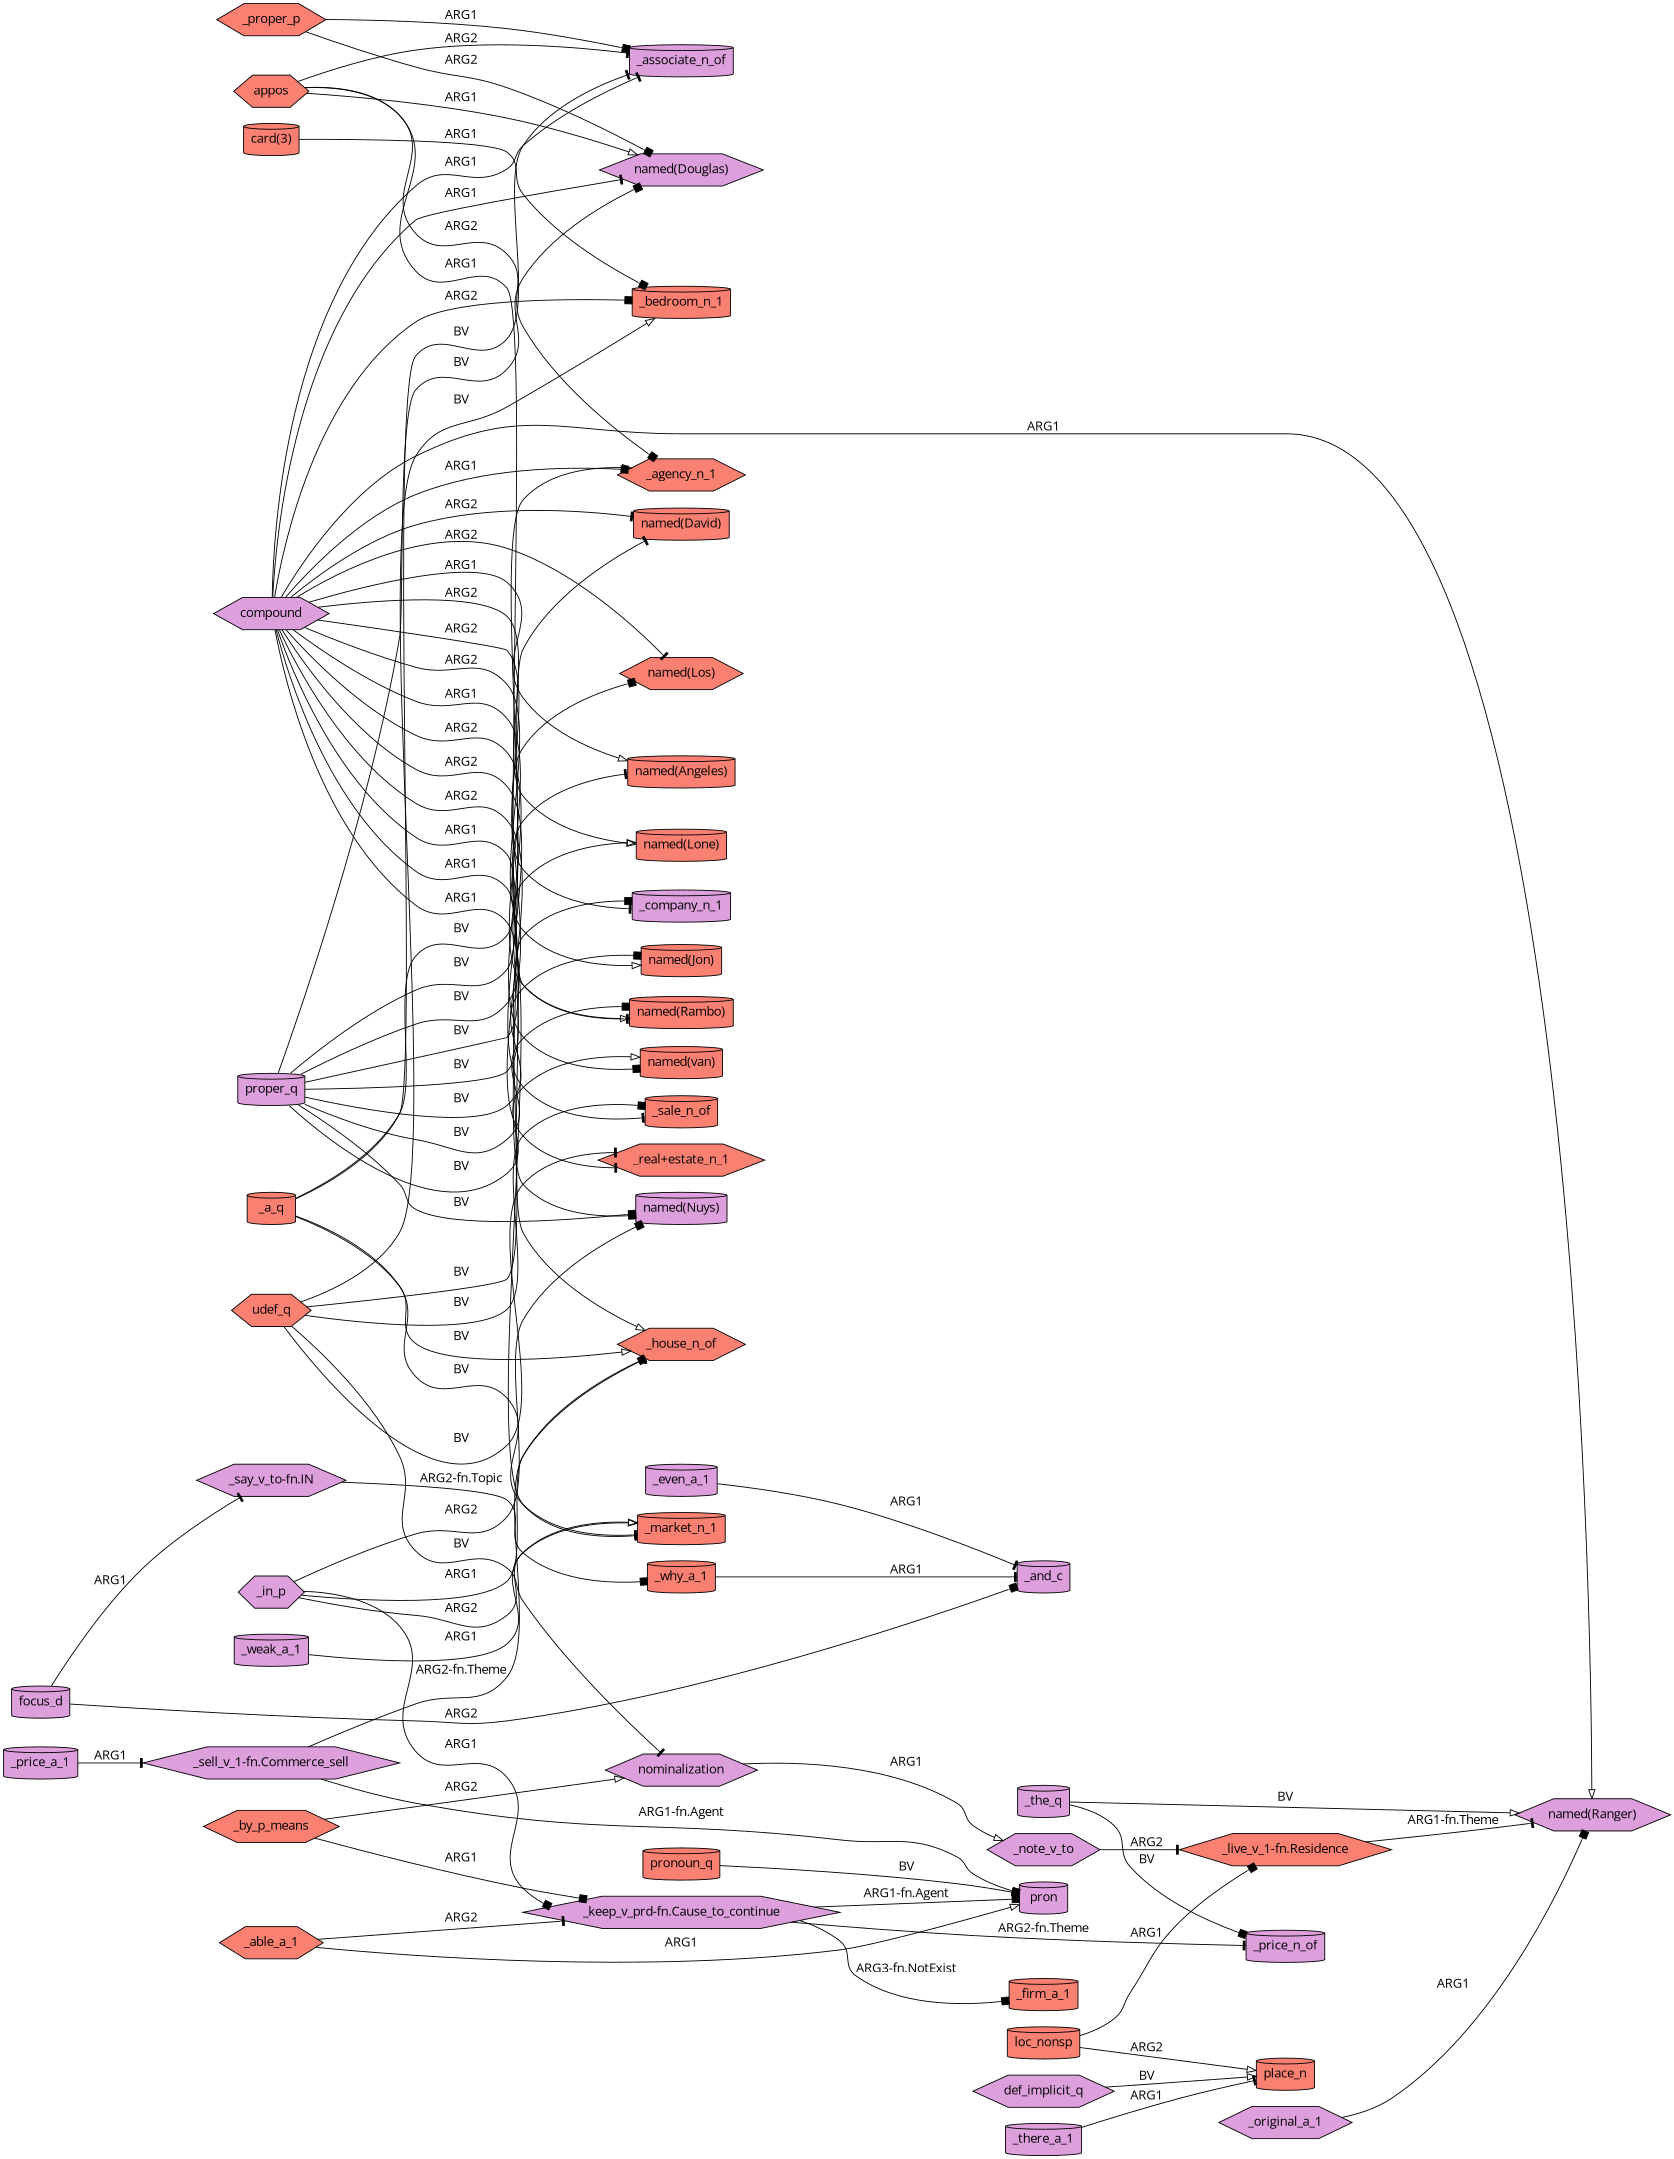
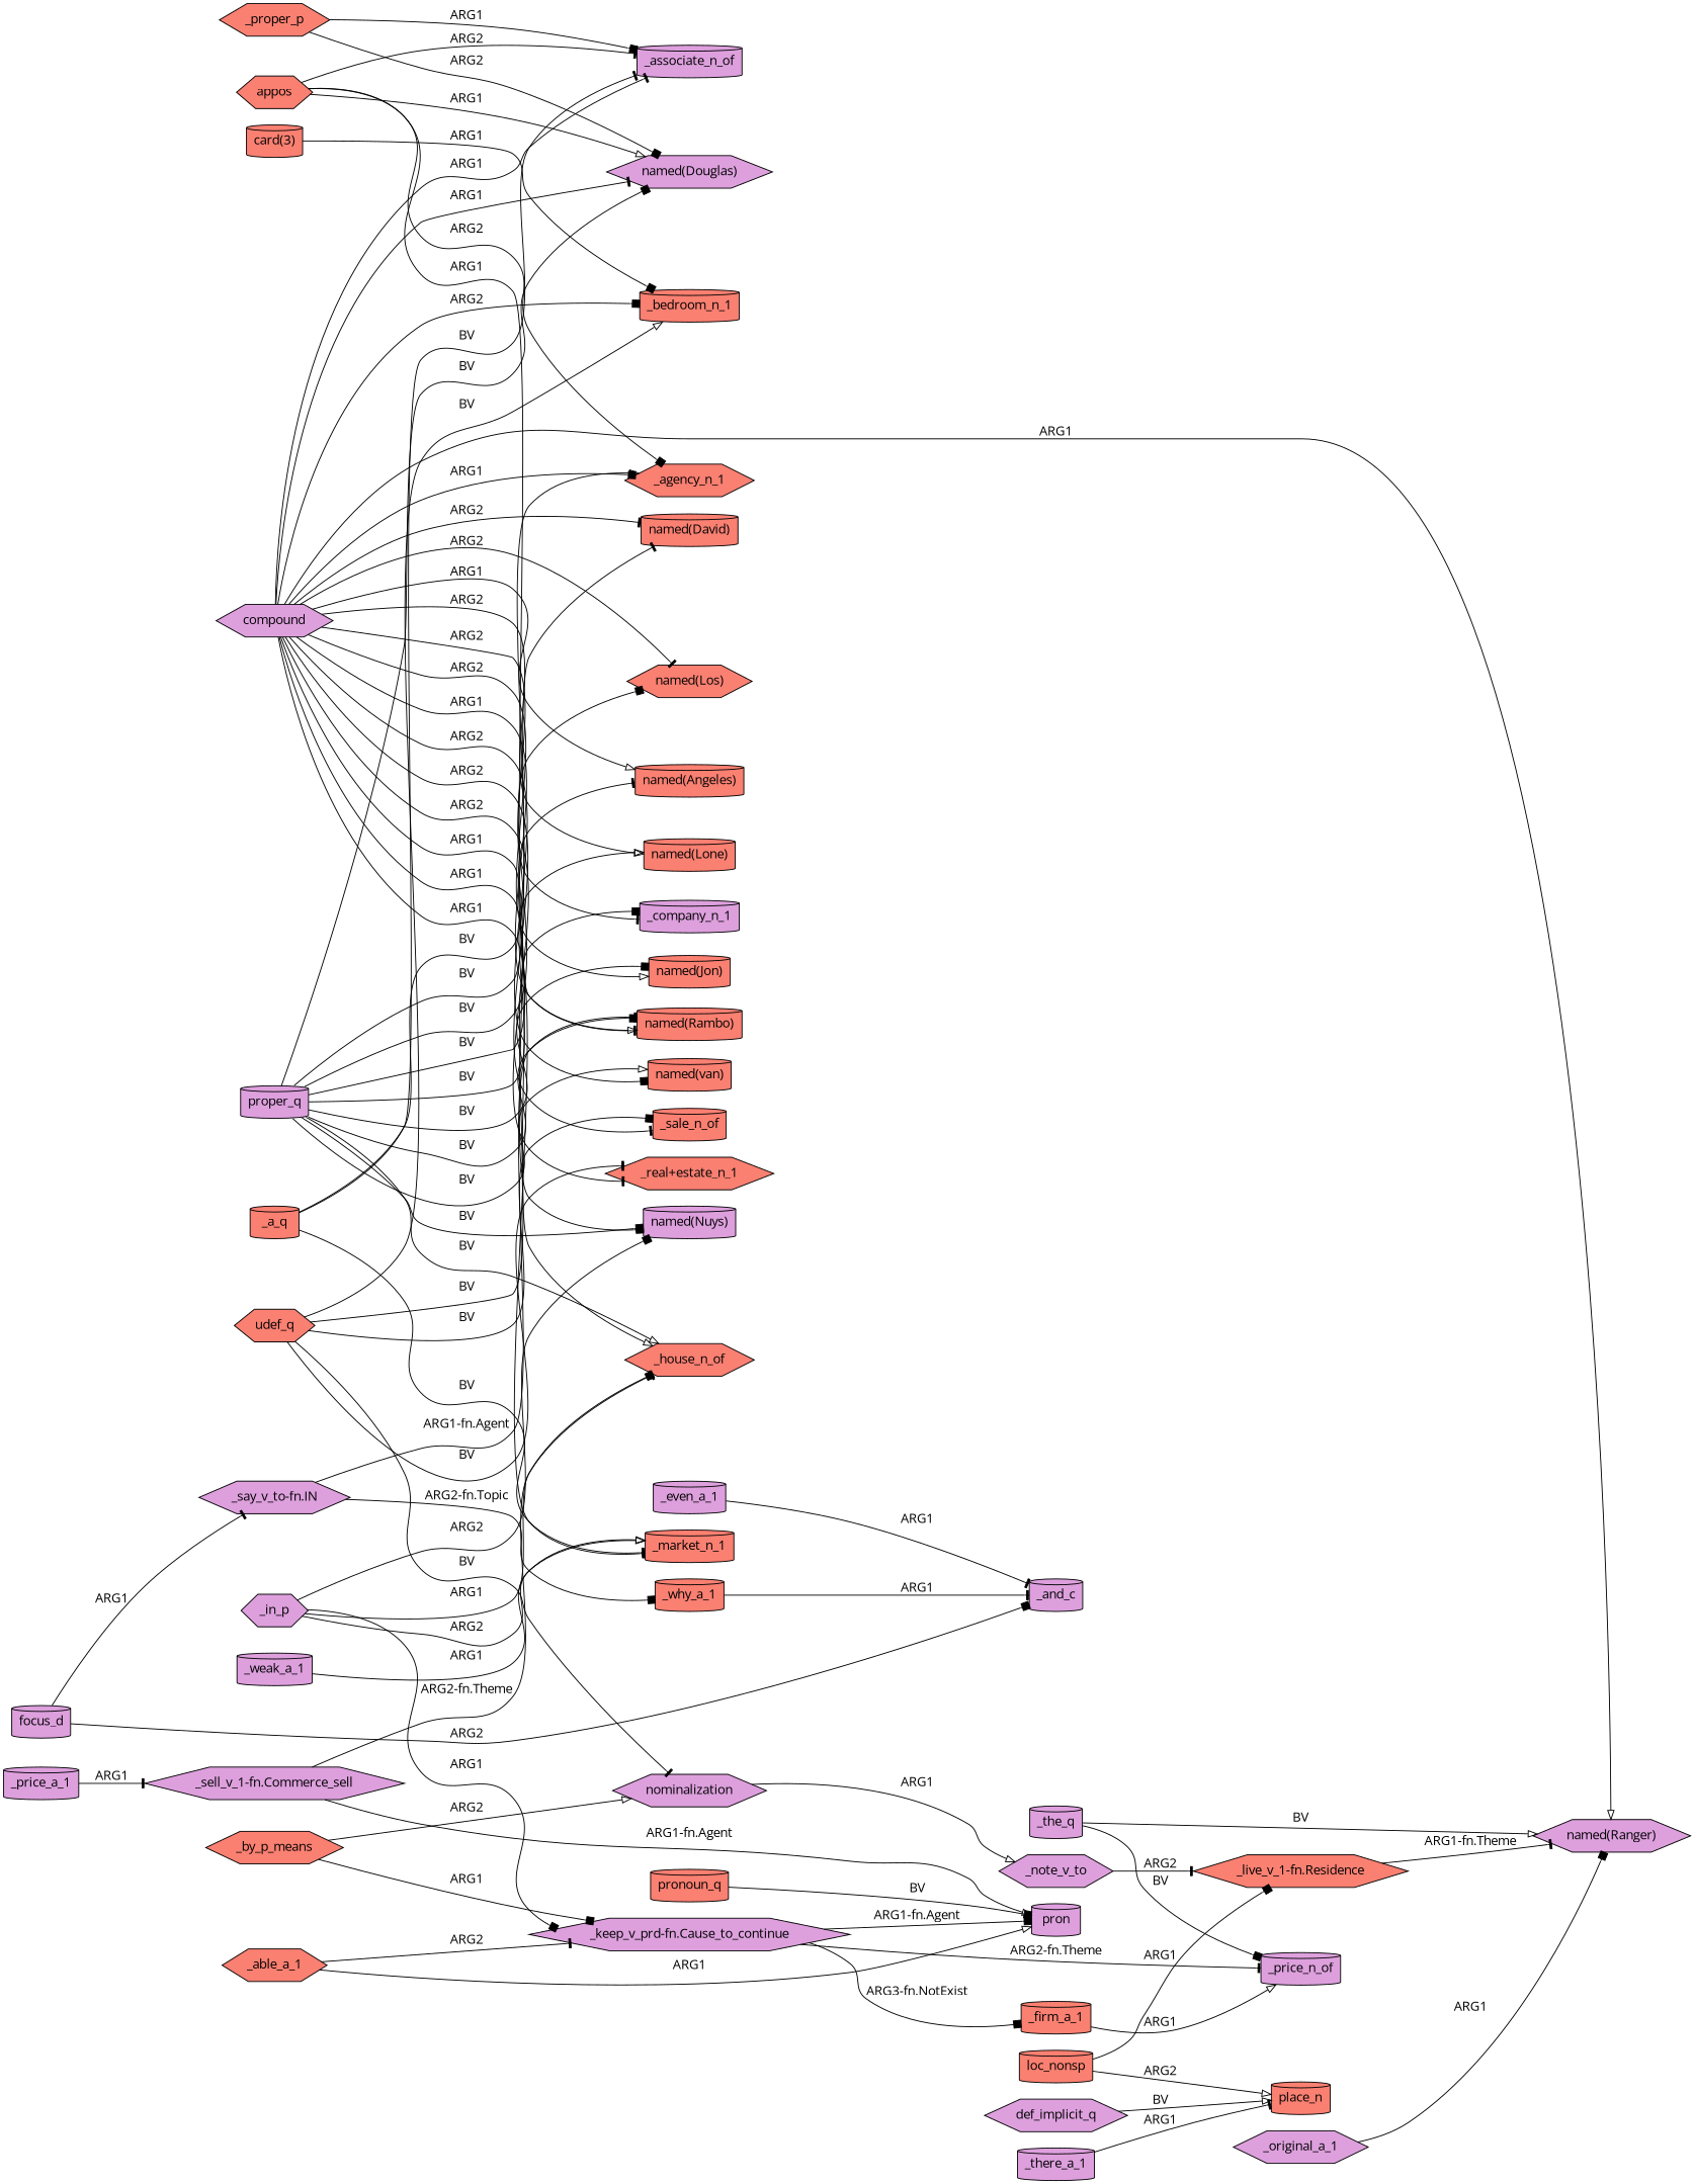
  digraph {
    fontname="Open Sans"
    rankdir=LR
    node [fillcolor=salmon fontname="Open Sans" shape=cylinder style=filled]
    edge [arrowhead=box fontname="Open Sans"]
    "card(3)"
    _bedroom_n_1
    compound [fillcolor=plum shape=hexagon]
    "named(Douglas)" [fillcolor=plum shape=hexagon]
    _company_n_1 [fillcolor=plum]
    "named(Nuys)" [fillcolor=plum]
    _market_n_1
    _agency_n_1 [shape=hexagon]
    "named(Los)" [shape=hexagon]
    "named(Rambo)"
    _house_n_of [shape=hexagon]
    "named(Lone)"
    "named(van)"
    "named(Ranger)" [fillcolor=plum shape=hexagon]
    "named(Jon)"
    _associate_n_of [fillcolor=plum]
    "_real+estate_n_1" [shape=hexagon]
    "named(Angeles)"
    _sale_n_of
    "named(David)"
    udef_q [shape=hexagon]
    nominalization [fillcolor=plum shape=hexagon]
    _note_v_to [fillcolor=plum shape=hexagon]
    _and_c [fillcolor=plum]
    _why_a_1
    _in_p [fillcolor=plum shape=hexagon]
    "_keep_v_prd-fn.Cause_to_continue" [fillcolor=plum shape=hexagon]
    _firm_a_1
    _price_n_of [fillcolor=plum]
    pron [fillcolor=plum]
    _weak_a_1 [fillcolor=plum]
    _by_p_means [shape=hexagon]
    "_live_v_1-fn.Residence" [shape=hexagon]
    n34 [label=_proper_p shape=hexagon]
    "_say_v_to-fn.IN" [fillcolor=plum shape=hexagon]
    proper_q [fillcolor=plum]
    _able_a_1 [shape=hexagon]
    def_implicit_q [fillcolor=plum shape=hexagon]
    place_n
    _the_q [fillcolor=plum]
    appos [shape=hexagon]
    focus_d [fillcolor=plum]
    pronoun_q
    _a_q
    n45 [fillcolor=plum label=_price_a_1]
    "_sell_v_1-fn.Commerce_sell" [fillcolor=plum shape=hexagon]
    loc_nonsp
    _even_a_1 [fillcolor=plum]
    _original_a_1 [fillcolor=plum shape=hexagon]
    _there_a_1 [fillcolor=plum]
    "card(3)" -> _bedroom_n_1 [label=ARG1]
    compound -> _bedroom_n_1 [label=ARG2]
    compound -> "named(Douglas)" [arrowhead=tee label=ARG1]
    compound -> _company_n_1 [arrowhead=tee label=ARG2]
    compound -> "named(Nuys)" [label=ARG1]
    compound -> _market_n_1 [arrowhead=tee label=ARG1]
    compound -> _agency_n_1 [label=ARG1]
    compound -> "named(Los)" [arrowhead=tee label=ARG2]
    compound -> "named(Rambo)" [arrowhead=onormal label=ARG1]
    compound -> _house_n_of [arrowhead=onormal label=ARG1]
    compound -> "named(Lone)" [arrowhead=onormal label=ARG2]
    compound -> "named(van)" [label=ARG2]
    compound -> "named(Ranger)" [arrowhead=onormal label=ARG1]
    compound -> "named(Jon)" [arrowhead=onormal label=ARG2]
    compound -> _associate_n_of [arrowhead=tee label=ARG1]
    compound -> "_real+estate_n_1" [arrowhead=tee label=ARG2]
    compound -> "named(Angeles)" [arrowhead=onormal label=ARG1]
    compound -> _sale_n_of [arrowhead=tee label=ARG2]
    compound -> "named(David)" [arrowhead=tee label=ARG2]
    udef_q -> _bedroom_n_1 [arrowhead=onormal label=BV]
    udef_q -> _company_n_1 [label=BV]
    udef_q -> "_real+estate_n_1" [arrowhead=tee label=BV]
    udef_q -> _sale_n_of [label=BV]
    udef_q -> nominalization [arrowhead=tee label=BV]
    nominalization -> _note_v_to [arrowhead=onormal label=ARG1]
    _note_v_to -> "_live_v_1-fn.Residence" [arrowhead=tee label=ARG2]
    _why_a_1 -> _and_c [arrowhead=tee label=ARG1]
    _in_p -> "named(Nuys)" [label=ARG2]
    _in_p -> _market_n_1 [arrowhead=onormal label=ARG2]
    _in_p -> _house_n_of [arrowhead=tee label=ARG1]
    _in_p -> "_keep_v_prd-fn.Cause_to_continue" [label=ARG1]
    "_keep_v_prd-fn.Cause_to_continue" -> _firm_a_1 [label="ARG3-fn.NotExist"]
    "_keep_v_prd-fn.Cause_to_continue" -> _price_n_of [arrowhead=tee label="ARG2-fn.Theme"]
    "_keep_v_prd-fn.Cause_to_continue" -> pron [label="ARG1-fn.Agent"]
+   _firm_a_1 -> _price_n_of [arrowhead=onormal label=ARG1]
    _weak_a_1 -> _market_n_1 [arrowhead=onormal label=ARG1]
    _by_p_means -> nominalization [arrowhead=onormal label=ARG2]
    _by_p_means -> "_keep_v_prd-fn.Cause_to_continue" [label=ARG1]
    "_live_v_1-fn.Residence" -> "named(Ranger)" [arrowhead=tee label="ARG1-fn.Theme"]
    n34 -> "named(Douglas)" [label=ARG2]
    n34 -> _associate_n_of [label=ARG1]
+   "_say_v_to-fn.IN" -> "named(Rambo)" [arrowhead=tee label="ARG1-fn.Agent"]
    "_say_v_to-fn.IN" -> _why_a_1 [label="ARG2-fn.Topic"]
    proper_q -> "named(Douglas)" [label=BV]
    proper_q -> "named(Nuys)" [label=BV]
    proper_q -> "named(Los)" [label=BV]
    proper_q -> "named(Rambo)" [label=BV]
    proper_q -> "named(Lone)" [arrowhead=onormal label=BV]
    proper_q -> "named(van)" [arrowhead=onormal label=BV]
    proper_q -> "named(Jon)" [label=BV]
    proper_q -> "named(Angeles)" [arrowhead=tee label=BV]
    proper_q -> "named(David)" [arrowhead=tee label=BV]
    _able_a_1 -> "_keep_v_prd-fn.Cause_to_continue" [arrowhead=tee label=ARG2]
    _able_a_1 -> pron [arrowhead=onormal label=ARG1]
    def_implicit_q -> place_n [arrowhead=onormal label=BV]
    _the_q -> "named(Ranger)" [arrowhead=onormal label=BV]
    _the_q -> _price_n_of [label=BV]
    appos -> "named(Douglas)" [arrowhead=onormal label=ARG1]
    appos -> _agency_n_1 [label=ARG2]
    appos -> "named(Rambo)" [arrowhead=tee label=ARG1]
    appos -> _associate_n_of [arrowhead=tee label=ARG2]
    focus_d -> _and_c [label=ARG2]
    focus_d -> "_say_v_to-fn.IN" [arrowhead=tee label=ARG1]
    pronoun_q -> pron [label=BV]
    _a_q -> _market_n_1 [arrowhead=tee label=BV]
    _a_q -> _agency_n_1 [arrowhead=onormal label=BV]
-   _a_q -> _house_n_of [arrowhead=onormal label=BV]
+   proper_q -> _house_n_of [arrowhead=onormal label=BV]
    _a_q -> _associate_n_of [arrowhead=tee label=BV]
    n45 -> "_sell_v_1-fn.Commerce_sell" [arrowhead=tee label=ARG1]
    "_sell_v_1-fn.Commerce_sell" -> _house_n_of [label="ARG2-fn.Theme"]
-   "_sell_v_1-fn.Commerce_sell" -> pron [label="ARG1-fn.Agent"]
+   "_sell_v_1-fn.Commerce_sell" -> pron [arrowhead=onormal label="ARG1-fn.Agent"]
    loc_nonsp -> "_live_v_1-fn.Residence" [label=ARG1]
    loc_nonsp -> place_n [arrowhead=onormal label=ARG2]
    _even_a_1 -> _and_c [arrowhead=tee label=ARG1]
    _original_a_1 -> "named(Ranger)" [label=ARG1]
    _there_a_1 -> place_n [arrowhead=tee label=ARG1]
  }
